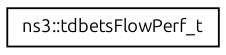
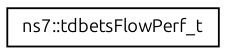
  digraph {
    rankdir=LR
    fontname=Ubuntu
-   n1 [color=black fillcolor=white fontname=Ubuntu fontsize=10 height=0.2 label="ns3::tdbetsFlowPerf_t" shape=record style=filled width=0.4]
+   n1 [color=black fillcolor=white fontname=Ubuntu fontsize=10 height=0.2 label="ns7::tdbetsFlowPerf_t" shape=record style=filled width=0.4]
  }
